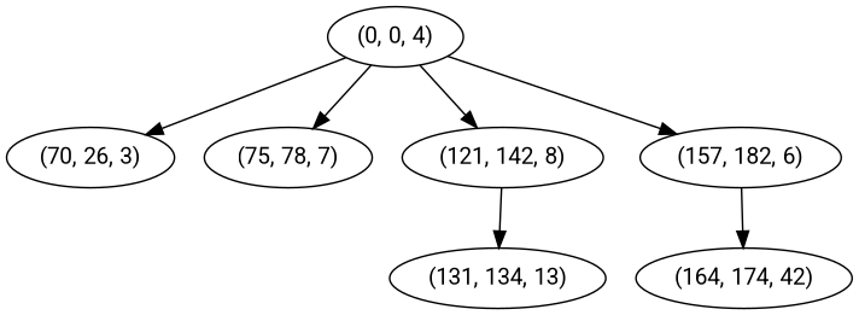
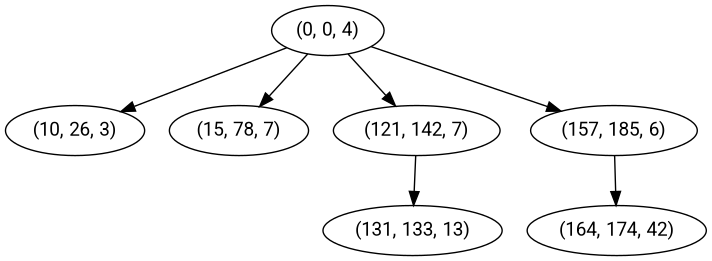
  digraph {
    fontname=Roboto
    node [fontname=Roboto]
    edge [fontname=Roboto]
    n1 [label="(0, 0, 4)"]
-   "(10, 26, 3)" [label="(70, 26, 3)"]
-   "(75, 78, 7)"
-   "(121, 142, 8)"
-   "(157, 182, 6)"
-   "(131, 134, 13)"
+   "(10, 26, 3)"
+   "(75, 78, 7)" [label="(15, 78, 7)"]
+   "(121, 142, 8)" [label="(121, 142, 7)"]
+   "(157, 182, 6)" [label="(157, 185, 6)"]
+   "(131, 134, 13)" [label="(131, 133, 13)"]
    n7 [label="(164, 174, 42)"]
    n1 -> "(10, 26, 3)"
    n1 -> "(75, 78, 7)"
    n1 -> "(121, 142, 8)"
    n1 -> "(157, 182, 6)"
    "(121, 142, 8)" -> "(131, 134, 13)"
    "(157, 182, 6)" -> n7
  }
